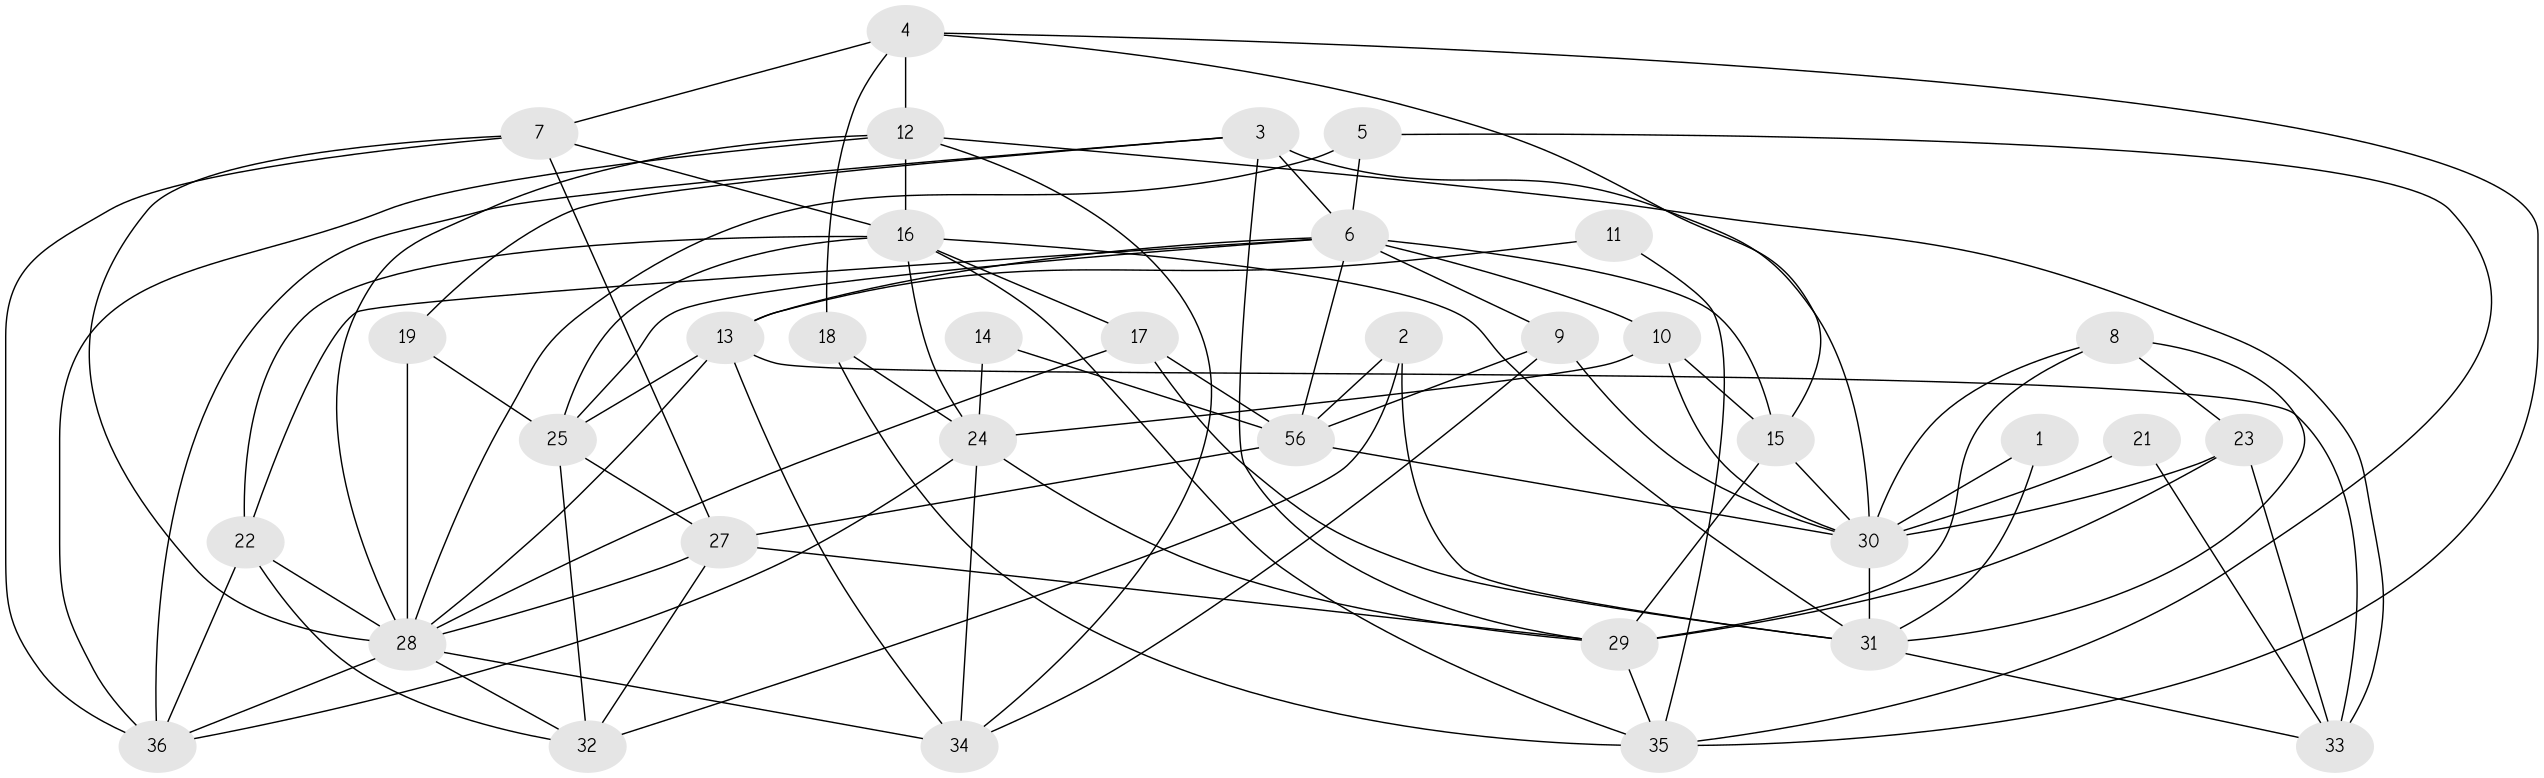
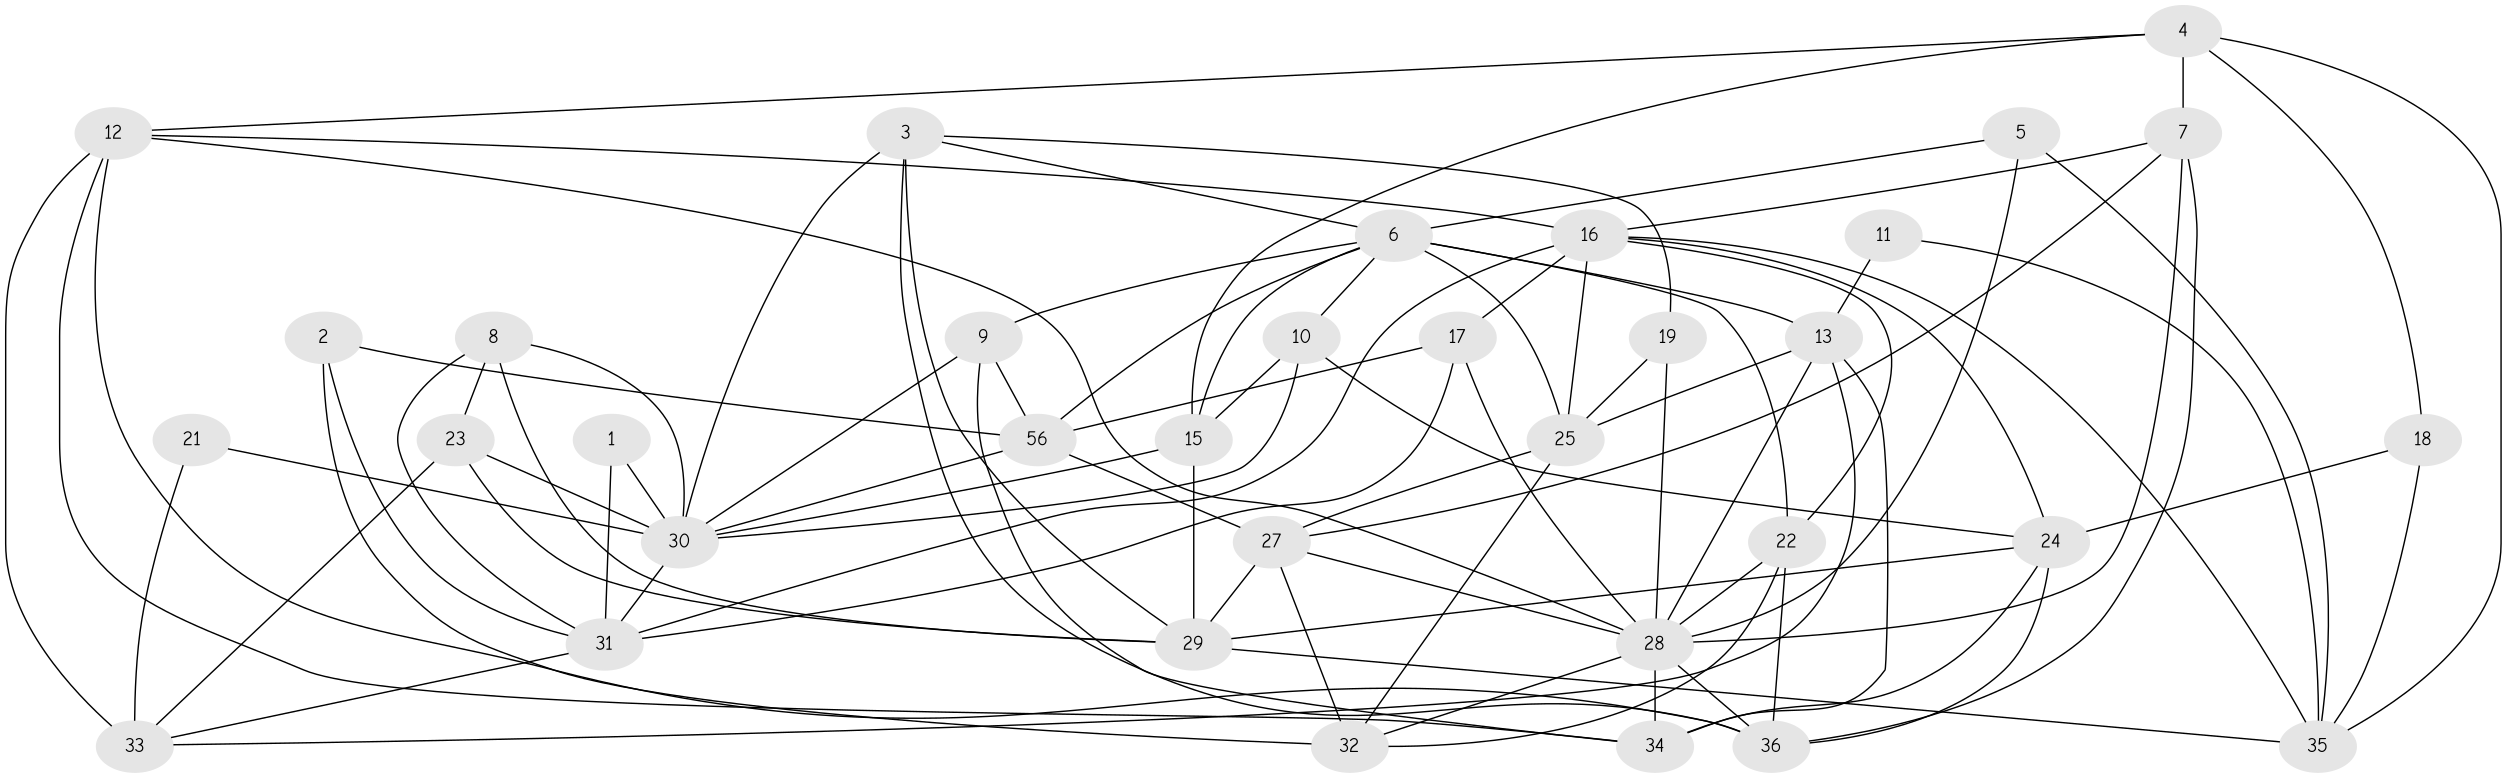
  graph {
    fontname="Comic Neue"
    node [color=gray90 fontname="Comic Neue" style=filled]
    edge [fontname="Comic Neue" weight=1.0]
    1
    30
    31
    33
    2
    n6 [label=56]
    32
    27
    3
    6
    19
    29
    36
    15
    9
    10
    13
    22
    25
    28
    35
    4
    7
    12
    18
    16
    34
    24
    5
    17
    8
    23
    11
-   14
    21
    1 -- 30
    1 -- 31
    30 -- 31 [weight=2.0]
    31 -- 33
    2 -- 31
    2 -- n6
    2 -- 32
    n6 -- 30
    n6 -- 27
    27 -- 32
    27 -- 29
    27 -- 28
    3 -- 30
    3 -- 6
    3 -- 19
    3 -- 29
    3 -- 36
    6 -- n6
    6 -- 15
    6 -- 9
    6 -- 10
    6 -- 13
    6 -- 22
    6 -- 25 [weight=2.0]
    19 -- 25
    19 -- 28 [weight=2.0]
    29 -- 35
    15 -- 30
    15 -- 29
    9 -- 30
    9 -- n6
    9 -- 34
    10 -- 30
    10 -- 15
    10 -- 24
    13 -- 33
    13 -- 25
    13 -- 28
    13 -- 34
    22 -- 32
    22 -- 36 [weight=2.0]
    22 -- 28
    25 -- 32
    25 -- 27
    28 -- 32
    28 -- 36
    28 -- 34
    4 -- 15
    4 -- 35
    4 -- 7
    4 -- 12
    4 -- 18
    7 -- 27
    7 -- 36
    7 -- 28
    7 -- 16
    12 -- 33 [weight=2.0]
    12 -- 36 [weight=2.0]
    12 -- 28 [weight=2.0]
    12 -- 16
    12 -- 34
    18 -- 35
    18 -- 24
    16 -- 31
    16 -- 22
    16 -- 25
    16 -- 35
    16 -- 24
    16 -- 17
    24 -- 29
    24 -- 36
    24 -- 34
    5 -- 6
    5 -- 28
    5 -- 35
    17 -- 31
    17 -- n6
    17 -- 28
    8 -- 30
    8 -- 31
    8 -- 29
    8 -- 23
    23 -- 30 [weight=2.0]
    23 -- 33
    23 -- 29
    11 -- 13
    11 -- 35
-   14 -- n6
-   14 -- 24
    21 -- 30
    21 -- 33
  }
